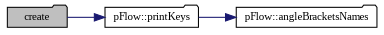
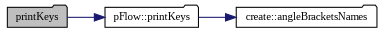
  digraph {
    fontname="Liberation Serif"
    rankdir=LR
    node [color=black fillcolor=white fontname="Liberation Serif" fontsize=10 shape=folder style=filled]
    edge [color=midnightblue fontname="Liberation Serif" fontsize=10 labelfontname=Helvetica labelfontsize=10 style=solid]
-   n1 [fillcolor=grey75 fontcolor=black height=0.2 label=create width=0.4]
+   n1 [fillcolor=grey75 fontcolor=black height=0.2 label=printKeys width=0.4]
    n2 [height=0.2 label="pFlow::printKeys" width=0.4]
-   n3 [height=0.2 label="pFlow::angleBracketsNames" width=0.4]
+   n3 [height=0.2 label="create::angleBracketsNames" width=0.4]
    n1 -> n2
    n2 -> n3
  }
